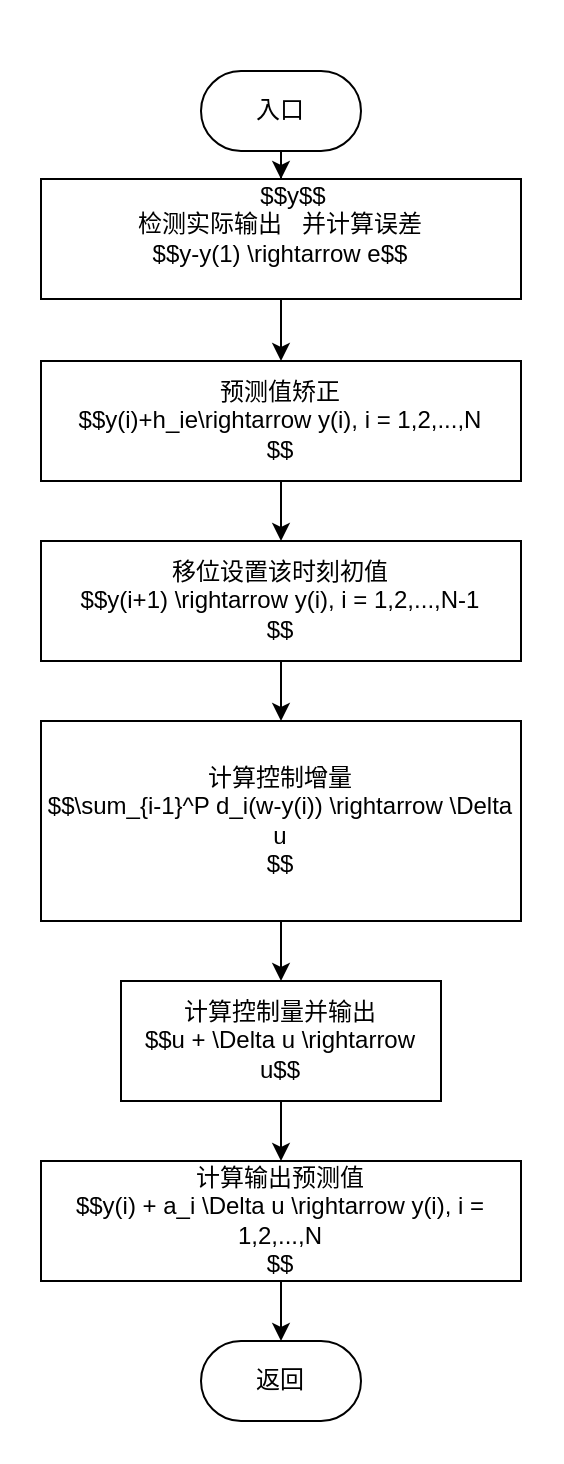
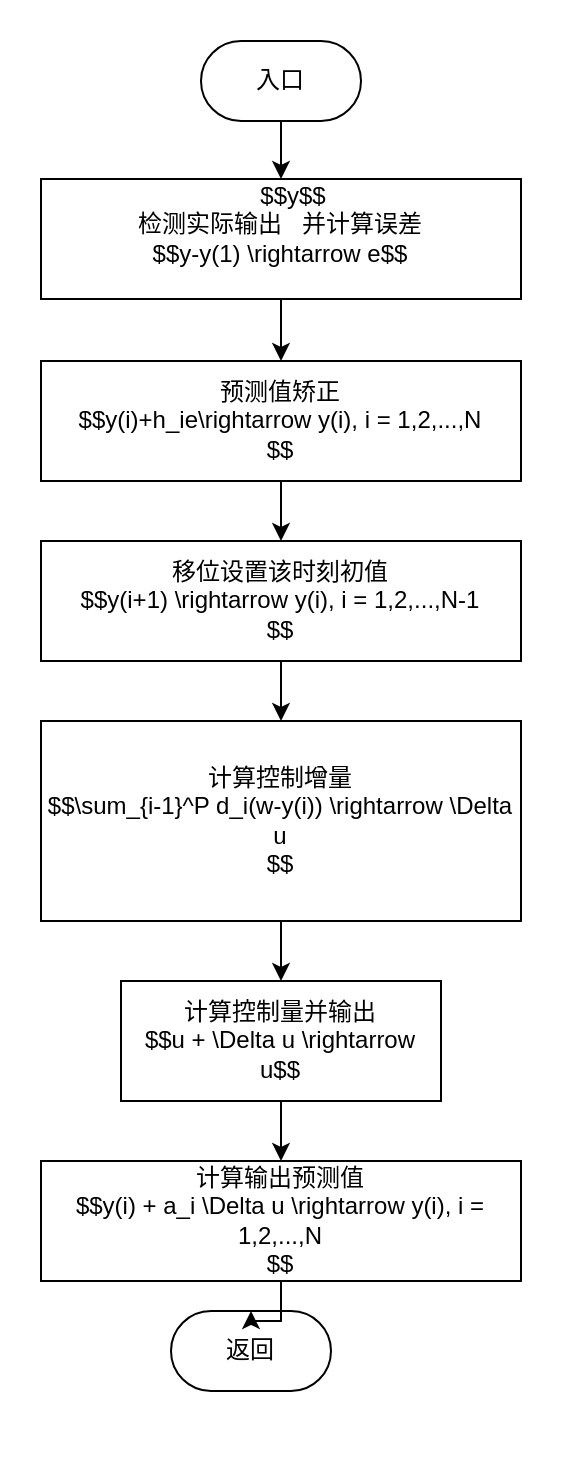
  <mxCell id="0" />
  <mxCell id="1" parent="0" />
  <mxCell id="2" style="edgeStyle=orthogonalEdgeStyle;rounded=0;orthogonalLoop=1;jettySize=auto;html=1;exitX=0.5;exitY=1;exitDx=0;exitDy=0;" parent="1" source="3" target="6" edge="1"><mxGeometry relative="1" as="geometry" /></mxCell>
- <mxCell id="3" value="入口" style="rounded=1;whiteSpace=wrap;html=1;arcSize=50;" parent="1" vertex="1"><mxGeometry x="100" y="35" width="80" height="40" as="geometry" /></mxCell>
- <mxCell id="4" value="返回" style="rounded=1;whiteSpace=wrap;html=1;arcSize=50;" parent="1" vertex="1"><mxGeometry x="100" y="670" width="80" height="40" as="geometry" /></mxCell>
+ <mxCell id="3" value="入口" style="rounded=1;whiteSpace=wrap;html=1;arcSize=50;" parent="1" vertex="1"><mxGeometry x="100" y="20" width="80" height="40" as="geometry" /></mxCell>
+ <mxCell id="4" value="返回" style="rounded=1;whiteSpace=wrap;html=1;arcSize=50;" parent="1" vertex="1"><mxGeometry x="85" y="655" width="80" height="40" as="geometry" /></mxCell>
  <mxCell id="5" style="edgeStyle=orthogonalEdgeStyle;rounded=0;orthogonalLoop=1;jettySize=auto;html=1;exitX=0.5;exitY=1;exitDx=0;exitDy=0;" parent="1" source="6" target="8" edge="1"><mxGeometry relative="1" as="geometry" /></mxCell>
  <mxCell id="6" value="检测实际输出&amp;nbsp; &amp;nbsp;并计算误差&lt;br&gt;$$y-y(1) \rightarrow e$$" style="rounded=0;whiteSpace=wrap;html=1;" parent="1" vertex="1"><mxGeometry x="20" y="89" width="240" height="60" as="geometry" /></mxCell>
  <mxCell id="7" style="edgeStyle=orthogonalEdgeStyle;rounded=0;orthogonalLoop=1;jettySize=auto;html=1;exitX=0.5;exitY=1;exitDx=0;exitDy=0;entryX=0.5;entryY=0;entryDx=0;entryDy=0;" parent="1" source="8" target="10" edge="1"><mxGeometry relative="1" as="geometry" /></mxCell>
  <mxCell id="8" value="预测值矫正&lt;br&gt;$$y(i)+h_ie\rightarrow y(i), i = 1,2,...,N&lt;br&gt;$$" style="rounded=0;whiteSpace=wrap;html=1;" parent="1" vertex="1"><mxGeometry x="20" y="180" width="240" height="60" as="geometry" /></mxCell>
  <mxCell id="9" style="edgeStyle=orthogonalEdgeStyle;rounded=0;orthogonalLoop=1;jettySize=auto;html=1;exitX=0.5;exitY=1;exitDx=0;exitDy=0;" parent="1" source="10" target="12" edge="1"><mxGeometry relative="1" as="geometry" /></mxCell>
  <mxCell id="10" value="移位设置该时刻初值&lt;br&gt;$$y(i+1) \rightarrow y(i), i = 1,2,...,N-1&lt;br&gt;$$" style="rounded=0;whiteSpace=wrap;html=1;" parent="1" vertex="1"><mxGeometry x="20" y="270" width="240" height="60" as="geometry" /></mxCell>
  <mxCell id="11" style="edgeStyle=orthogonalEdgeStyle;rounded=0;orthogonalLoop=1;jettySize=auto;html=1;exitX=0.5;exitY=1;exitDx=0;exitDy=0;" parent="1" source="12" target="14" edge="1"><mxGeometry relative="1" as="geometry" /></mxCell>
  <mxCell id="12" value="计算控制增量&lt;br&gt;$$\sum_{i-1}^P d_i(w-y(i)) \rightarrow \Delta u&lt;br&gt;$$" style="rounded=0;whiteSpace=wrap;html=1;" parent="1" vertex="1"><mxGeometry x="20" y="360" width="240" height="100" as="geometry" /></mxCell>
  <mxCell id="13" style="edgeStyle=orthogonalEdgeStyle;rounded=0;orthogonalLoop=1;jettySize=auto;html=1;exitX=0.5;exitY=1;exitDx=0;exitDy=0;" parent="1" source="14" target="16" edge="1"><mxGeometry relative="1" as="geometry" /></mxCell>
  <mxCell id="14" value="计算控制量并输出&lt;br&gt;$$u + \Delta u \rightarrow u$$" style="rounded=0;whiteSpace=wrap;html=1;" parent="1" vertex="1"><mxGeometry x="60" y="490" width="160" height="60" as="geometry" /></mxCell>
  <mxCell id="15" style="edgeStyle=orthogonalEdgeStyle;rounded=0;orthogonalLoop=1;jettySize=auto;html=1;exitX=0.5;exitY=1;exitDx=0;exitDy=0;" parent="1" source="16" target="4" edge="1"><mxGeometry relative="1" as="geometry" /></mxCell>
  <mxCell id="16" value="计算输出预测值&lt;br&gt;$$y(i) + a_i \Delta u \rightarrow y(i), i = 1,2,...,N&lt;br&gt;$$" style="rounded=0;whiteSpace=wrap;html=1;" parent="1" vertex="1"><mxGeometry x="20" y="580" width="240" height="60" as="geometry" /></mxCell>
  <mxCell id="17" value="$$y$$" style="text;html=1;align=center;verticalAlign=middle;resizable=0;points=[];autosize=1;strokeColor=none;fillColor=none;" parent="1" vertex="1"><mxGeometry x="120" y="85" width="51" height="26" as="geometry" /></mxCell>
